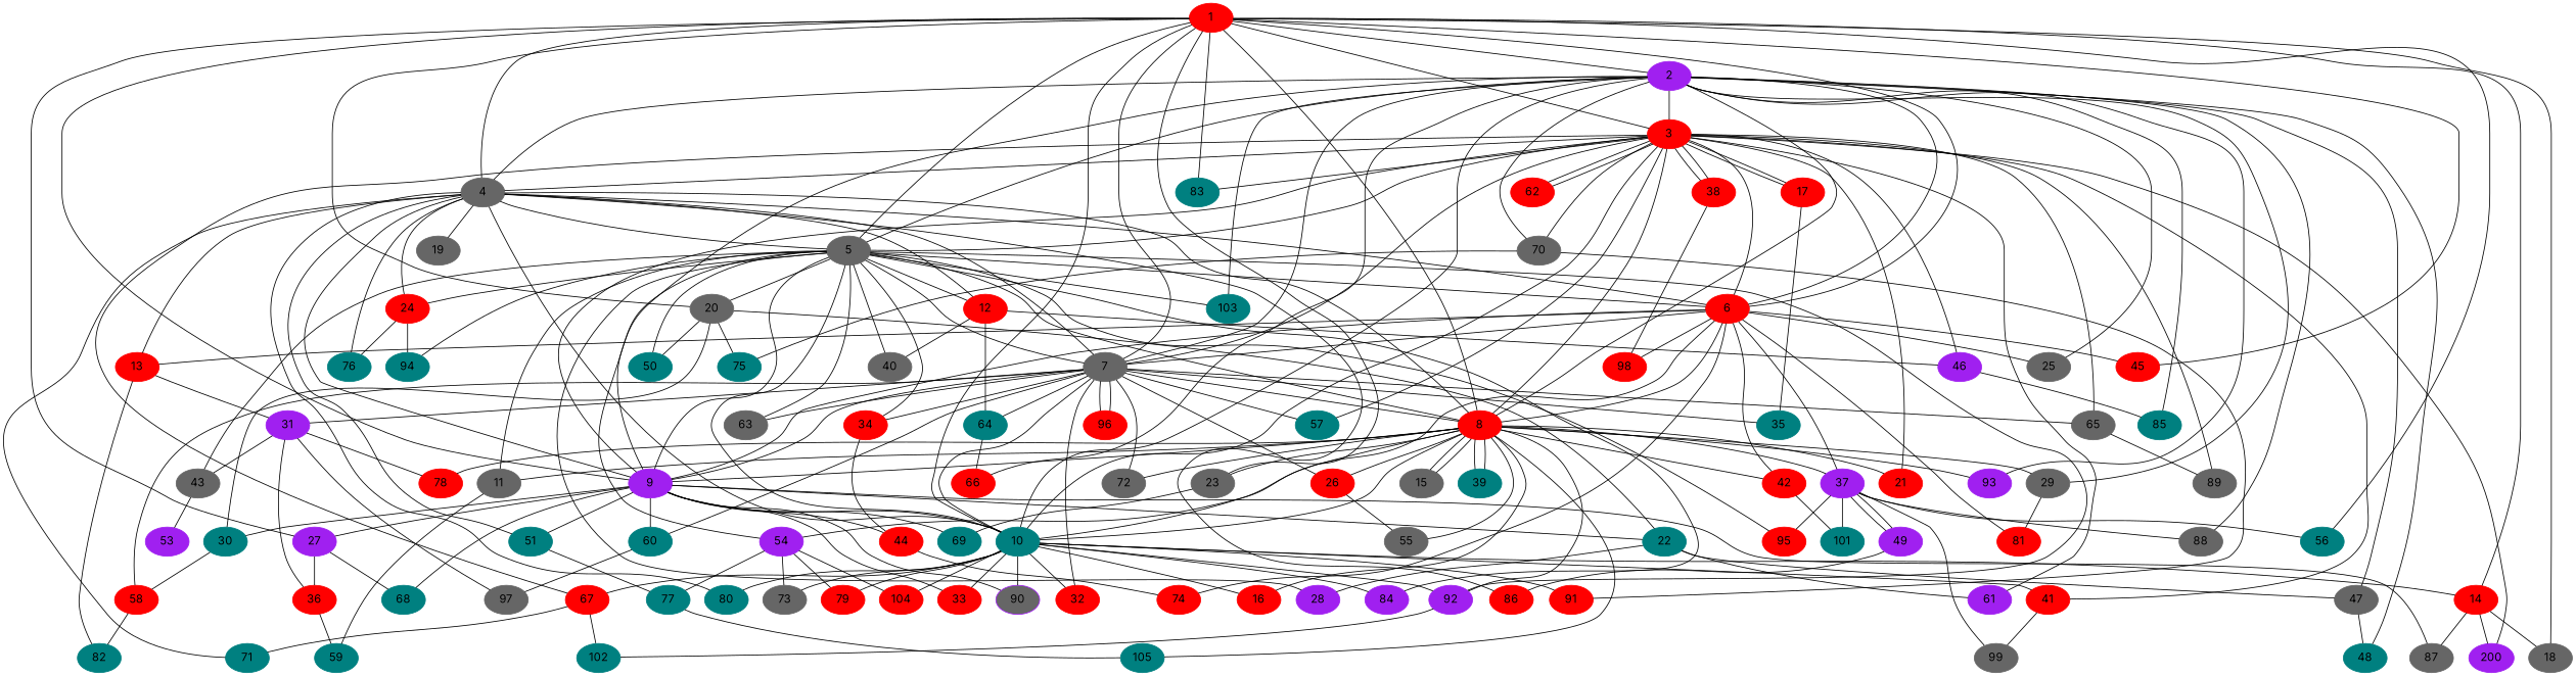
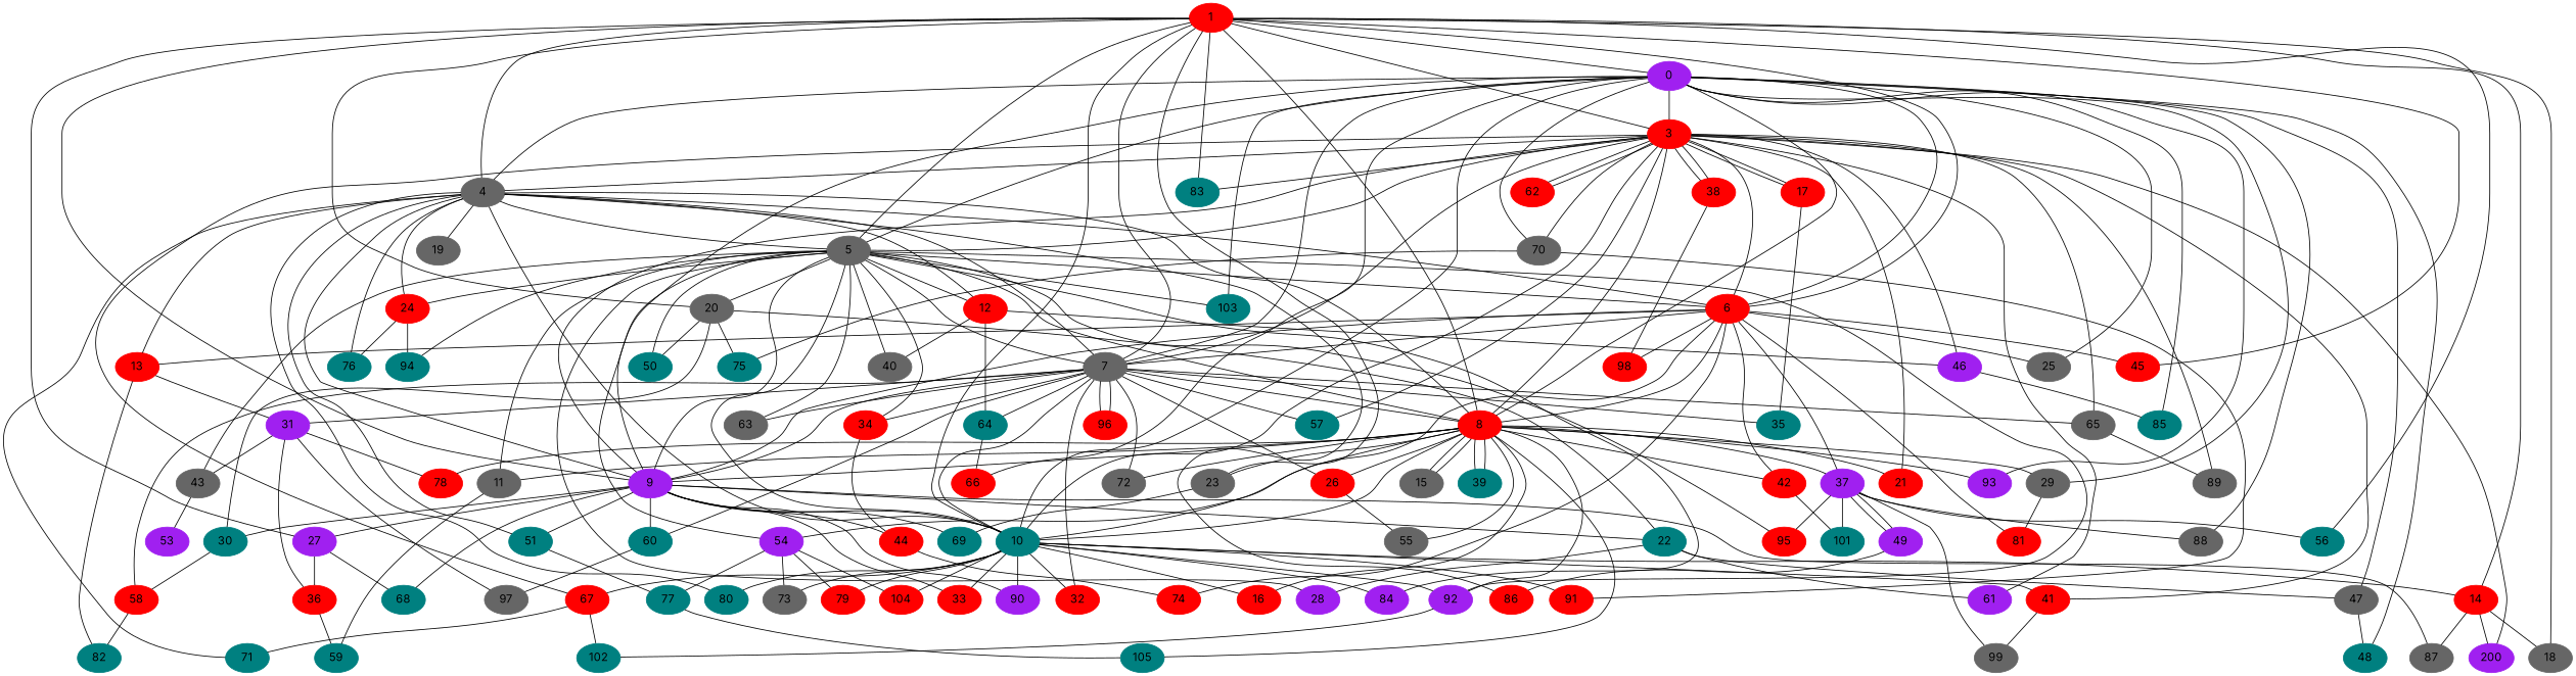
  graph {
    fontname=Inter
    node [color=red fontname=Inter style=filled]
    edge [fontname=Inter]
-   2 [color=purple]
+   2 [color=purple label=0]
    1
    3
    4 [color=gray40]
    5 [color=gray40]
    6
    7 [color=gray40]
    8
    9 [color=purple]
    10 [color=teal]
    14
    18 [color=gray40]
    20 [color=gray40]
    23 [color=gray40]
    27 [color=purple]
    45
    56 [color=teal]
    83 [color=teal]
    25 [color=gray40]
    29 [color=gray40]
    47 [color=gray40]
    48 [color=teal]
    66
    70 [color=gray40]
    85 [color=teal]
    88 [color=gray40]
    93 [color=purple]
    103 [color=teal]
    17
    21
    38
    41
    46 [color=purple]
    57 [color=teal]
    61 [color=purple]
    62
    65 [color=gray40]
    67
    89 [color=gray40]
    n40 [color=purple label=200]
    12
    13
    19 [color=gray40]
    24
    51 [color=teal]
    71 [color=teal]
    76 [color=teal]
    80 [color=teal]
    86
    11 [color=gray40]
    28 [color=purple]
    34
    40 [color=gray40]
    43 [color=gray40]
    50 [color=teal]
    54 [color=purple]
    63 [color=gray40]
    84 [color=purple]
    94 [color=teal]
    95
    92 [color=purple]
    37 [color=purple]
    42
    74
    81
    98
    26
    31 [color=purple]
    32
    35 [color=teal]
    58
    60 [color=teal]
    64 [color=teal]
    72 [color=gray40]
    96
    15 [color=gray40]
    16
    39 [color=teal]
    55 [color=gray40]
    78
    105 [color=teal]
    22 [color=teal]
    30 [color=teal]
    33
    44
    68 [color=teal]
    69 [color=teal]
    87 [color=gray40]
-   90 [color=purple fillcolor=gray40]
+   90 [color=purple]
    73 [color=gray40]
    79
    91
    104
    75 [color=teal]
    36
    99 [color=gray40]
    102 [color=teal]
    82 [color=teal]
    77 [color=teal]
    59 [color=teal]
    53 [color=purple]
    49 [color=purple]
    101 [color=teal]
    97 [color=gray40]
    2 -- 3
    2 -- 4
    2 -- 5
    2 -- 6
    2 -- 7
    2 -- 8
    2 -- 9
    2 -- 10
    2 -- 25
    2 -- 29
    2 -- 47
    2 -- 48
    2 -- 66
    2 -- 70
    2 -- 85
    2 -- 88
    2 -- 93
    2 -- 103
    1 -- 2
    1 -- 3
    1 -- 4
    1 -- 5
    1 -- 6
    1 -- 7
    1 -- 8
    1 -- 9
    1 -- 10
    1 -- 14
    1 -- 18
    1 -- 20
    1 -- 23
    1 -- 27
    1 -- 45
    1 -- 56
    1 -- 83
    3 -- 4
    3 -- 5
    3 -- 6
    3 -- 7
    3 -- 8
    3 -- 9
    3 -- 10
    3 -- 83
    3 -- 70
    3 -- 17
    3 -- 17
    3 -- 21
    3 -- 38
    3 -- 38
    3 -- 41
    3 -- 46
    3 -- 57
    3 -- 61
    3 -- 62
    3 -- 62
    3 -- 65
    3 -- 67
    3 -- 89
    3 -- n40
    4 -- 5
    4 -- 6
    4 -- 7
    4 -- 8
    4 -- 9
    4 -- 10
    4 -- 12
    4 -- 13
    4 -- 19
    4 -- 24
    4 -- 51
    4 -- 71
    4 -- 76
    4 -- 80
    4 -- 86
    5 -- 6
    5 -- 7
    5 -- 8
    5 -- 9
    5 -- 10
    5 -- 20
    5 -- 103
    5 -- 12
    5 -- 24
    5 -- 11
    5 -- 28
    5 -- 34
    5 -- 40
    5 -- 43
    5 -- 50
    5 -- 54
    5 -- 63
    5 -- 84
    5 -- 94
    5 -- 95
    5 -- 92
    6 -- 7
    6 -- 8
    6 -- 9
    6 -- 10
    6 -- 45
    6 -- 25
    6 -- 13
    6 -- 37
    6 -- 42
    6 -- 74
    6 -- 81
    6 -- 98
    7 -- 8
    7 -- 9
    7 -- 10
    7 -- 57
    7 -- 65
    7 -- 34
    7 -- 63
    7 -- 26
    7 -- 31
    7 -- 32
    7 -- 35
    7 -- 58
    7 -- 60
    7 -- 64
    7 -- 72
    7 -- 96
    7 -- 96
    8 -- 9
    8 -- 10
    8 -- 23
    8 -- 29
    8 -- 93
    8 -- 21
    8 -- 11
    8 -- 54
    8 -- 92
    8 -- 37
    8 -- 42
    8 -- 26
    8 -- 72
    8 -- 15
    8 -- 15
    8 -- 16
    8 -- 39
    8 -- 39
    8 -- 55
    8 -- 78
    8 -- 105
    9 -- 10
    9 -- 27
    9 -- 51
    9 -- 60
    9 -- 22
    9 -- 30
    9 -- 33
    9 -- 44
    9 -- 68
    9 -- 69
    9 -- 87
    9 -- 90
    10 -- 14
    10 -- 41
    10 -- 67
    10 -- 80
    10 -- 84
    10 -- 92
    10 -- 32
    10 -- 16
    10 -- 33
    10 -- 90
    10 -- 73
    10 -- 79
    10 -- 91
    10 -- 104
    14 -- 18
    14 -- n40
    14 -- 87
    20 -- 50
    20 -- 22
    20 -- 30
    20 -- 75
    23 -- 69
    27 -- 68
    27 -- 36
    29 -- 81
    47 -- 48
    70 -- 91
    70 -- 75
    17 -- 35
    38 -- 98
    41 -- 99
    46 -- 85
    65 -- 89
    67 -- 71
    67 -- 102
    12 -- 46
    12 -- 40
    12 -- 64
    13 -- 31
    13 -- 82
    24 -- 76
    24 -- 94
    51 -- 77
    11 -- 59
    34 -- 44
    43 -- 53
    54 -- 73
    54 -- 79
    54 -- 104
    54 -- 77
    92 -- 102
    37 -- 56
    37 -- 88
    37 -- 95
    37 -- 99
    37 -- 49
    37 -- 49
    37 -- 101
    42 -- 101
    26 -- 55
    31 -- 43
    31 -- 78
    31 -- 36
    31 -- 97
    58 -- 82
    60 -- 97
    64 -- 66
    22 -- 47
    22 -- 61
    22 -- 28
    30 -- 58
    44 -- 74
    36 -- 59
    77 -- 105
    49 -- 86
  }
